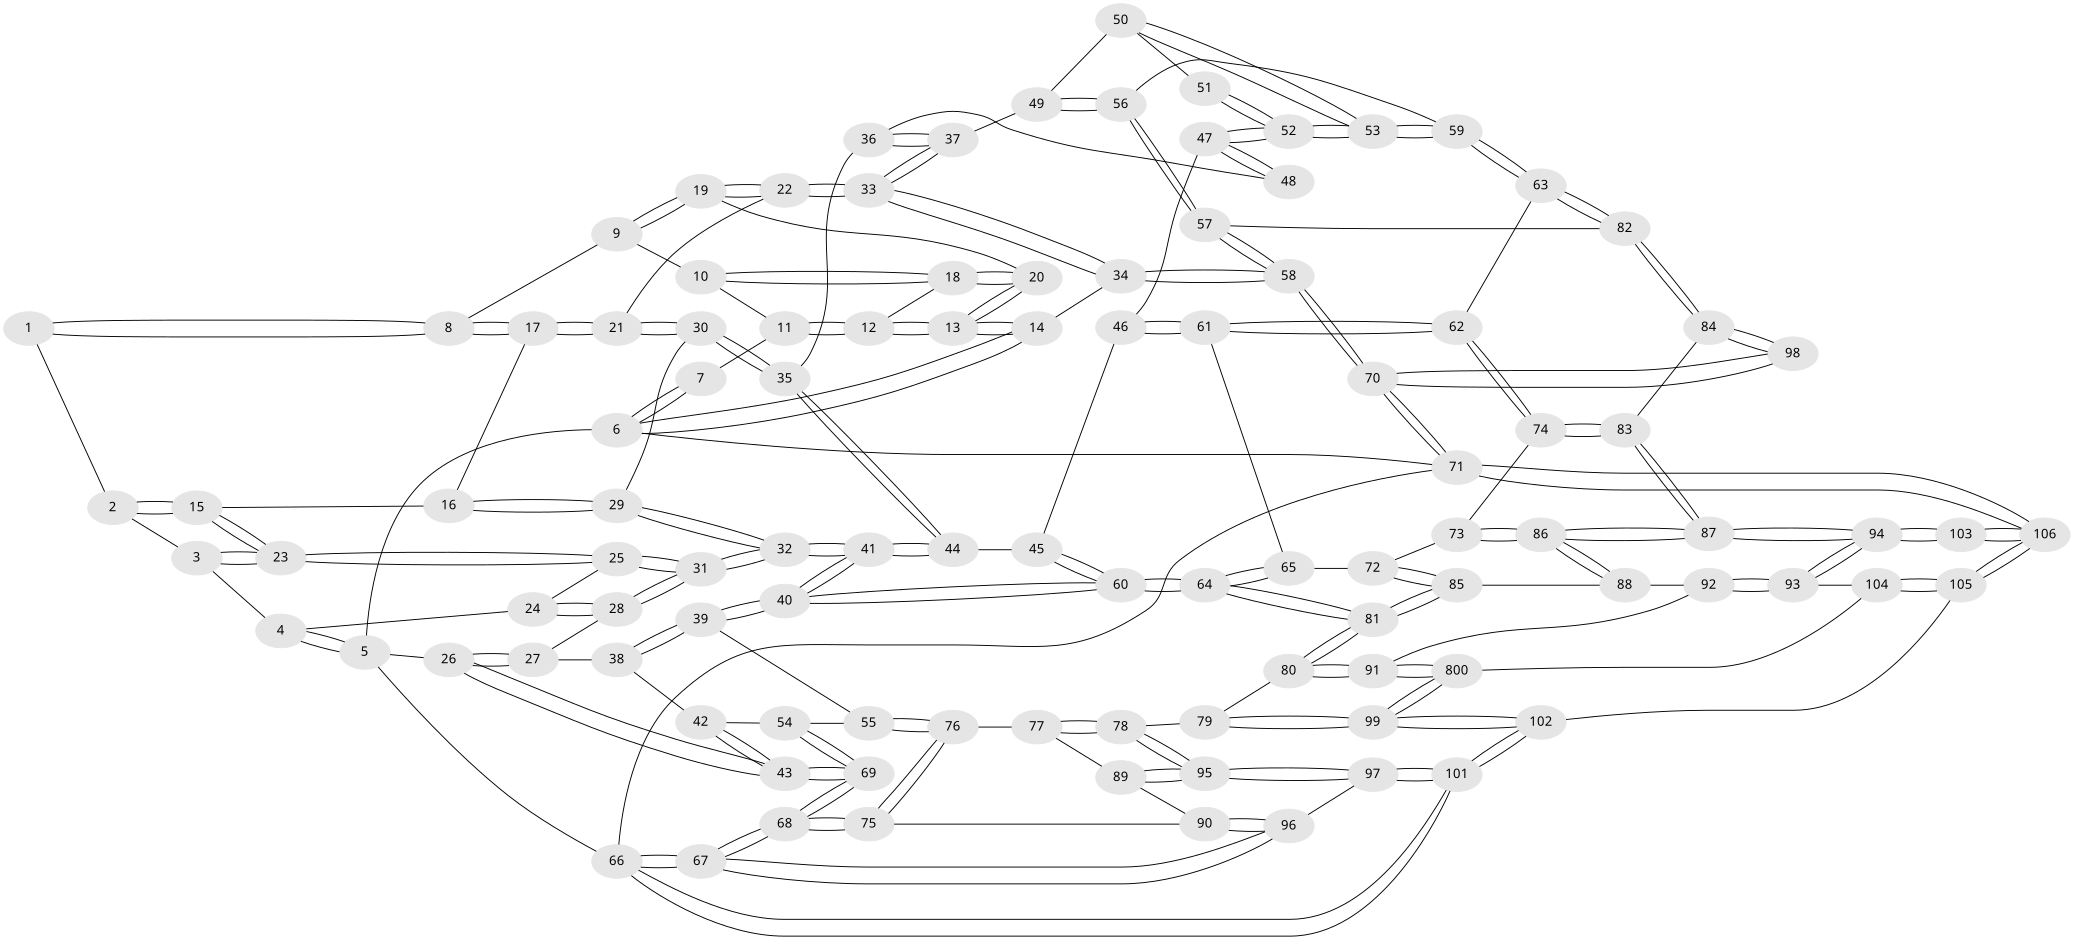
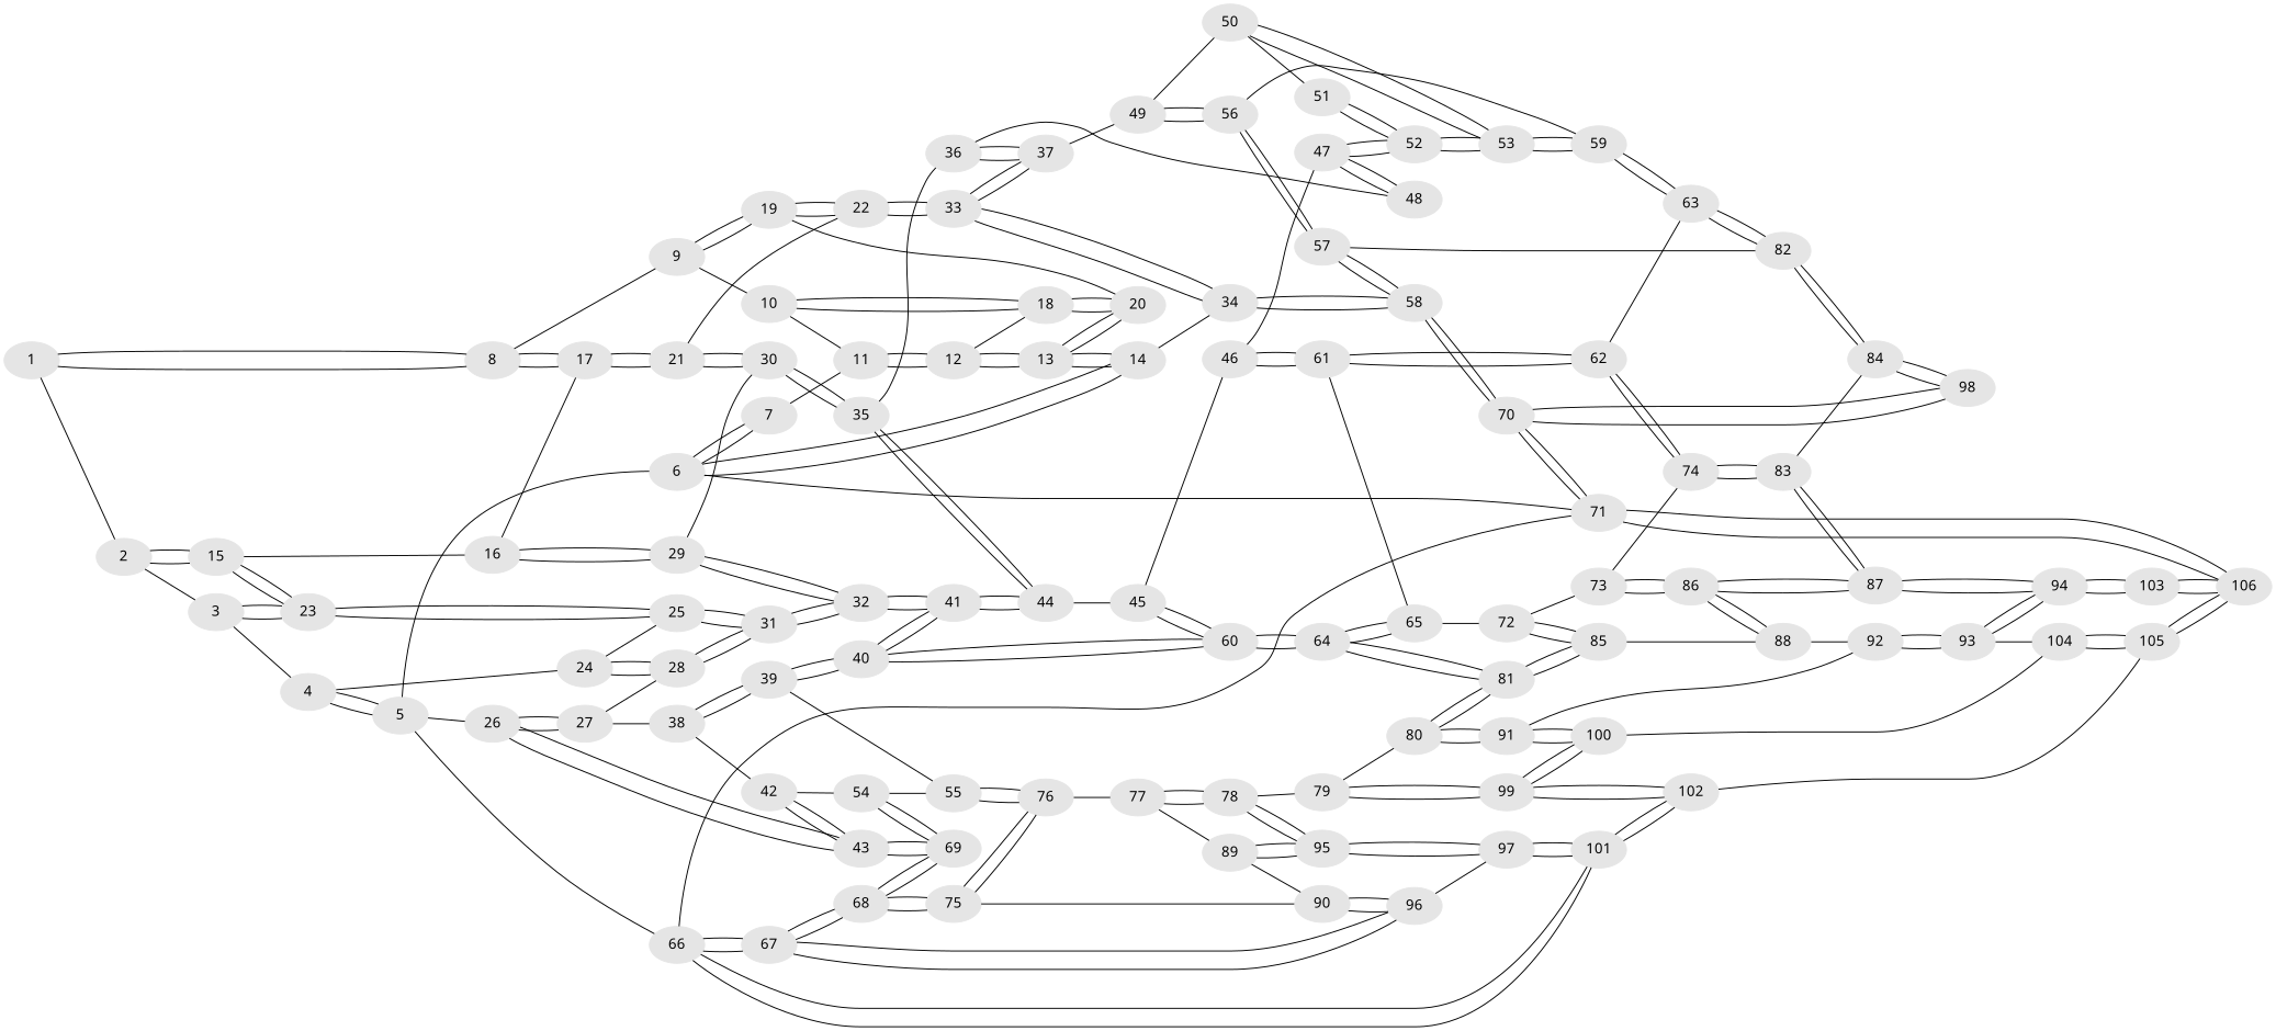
  graph {
    fontname="Noto Sans"
    rankdir=LR
    node [color=gray90 fontname="Noto Sans" style=filled]
    edge [fontname="Noto Sans"]
    1
    2
    8
    3
    15
    9
    17
    4
    23
    16
    5
    24
    25
    6
    26
    66
    28
    7
    14
    71
    27
    43
    67
    101
    11
    34
    106
    12
    10
    19
    21
    18
    20
    22
    13
    58
    29
    30
    32
    33
    35
    37
    31
    38
    69
    39
    42
    41
    36
    44
    49
    70
    48
    45
    50
    56
    40
    55
    54
    60
    76
    64
    46
    47
    61
    52
    62
    65
    53
    51
    59
    57
    63
    77
    82
    84
    98
    81
    74
    72
    83
    85
    73
    68
    96
    102
    75
    97
    90
    86
    88
    87
    78
    89
    79
    95
    80
    99
    91
-   100 [label=800]
+   100
    92
    94
    103
    93
    104
    105
    1 -- 2
    1 -- 8
    1 -- 8
    2 -- 3
    2 -- 15
    2 -- 15
    8 -- 9
    8 -- 17
    8 -- 17
    3 -- 4
    3 -- 23
    3 -- 23
    15 -- 23
    15 -- 23
    15 -- 16
    9 -- 10
    9 -- 19
    9 -- 19
    17 -- 21
    17 -- 21
    4 -- 5
    4 -- 5
    4 -- 24
    23 -- 25
    23 -- 25
    16 -- 17
    16 -- 29
    16 -- 29
    5 -- 6
    5 -- 26
    5 -- 66
    24 -- 25
    24 -- 28
    24 -- 28
    25 -- 31
    25 -- 31
    6 -- 7
    6 -- 7
    6 -- 14
    6 -- 14
    6 -- 71
    26 -- 27
    26 -- 27
    26 -- 43
    26 -- 43
    66 -- 71
    66 -- 67
    66 -- 67
    66 -- 101
    66 -- 101
    28 -- 31
    28 -- 31
    7 -- 11
    14 -- 34
    71 -- 106
    71 -- 106
    27 -- 28
    27 -- 38
    43 -- 69
    43 -- 69
    67 -- 68
    67 -- 68
    67 -- 96
    67 -- 96
    101 -- 102
    101 -- 102
    11 -- 12
    11 -- 12
    34 -- 58
    34 -- 58
    12 -- 18
    12 -- 13
    12 -- 13
    10 -- 11
    10 -- 18
    10 -- 18
    19 -- 20
    19 -- 22
    19 -- 22
    21 -- 22
    21 -- 30
    21 -- 30
    18 -- 20
    18 -- 20
    22 -- 33
    22 -- 33
    13 -- 14
    13 -- 14
    13 -- 20
    13 -- 20
    58 -- 70
    58 -- 70
    29 -- 30
    29 -- 32
    29 -- 32
    30 -- 35
    30 -- 35
    32 -- 41
    32 -- 41
    33 -- 34
    33 -- 34
    33 -- 37
    33 -- 37
    35 -- 36
    35 -- 44
    35 -- 44
    37 -- 49
    31 -- 32
    31 -- 32
    38 -- 39
    38 -- 39
    38 -- 42
    39 -- 40
    39 -- 40
    39 -- 55
    42 -- 43
    42 -- 43
    42 -- 54
    41 -- 44
    41 -- 44
    36 -- 37
    36 -- 37
    36 -- 48
    44 -- 45
    49 -- 50
    49 -- 56
    49 -- 56
    70 -- 71
    70 -- 71
    70 -- 98
    70 -- 98
    45 -- 60
    45 -- 60
    45 -- 46
    50 -- 53
    50 -- 53
    50 -- 51
    56 -- 59
    56 -- 57
    56 -- 57
    40 -- 41
    40 -- 41
    40 -- 60
    40 -- 60
    55 -- 76
    55 -- 76
    54 -- 69
    54 -- 69
    54 -- 55
    60 -- 64
    60 -- 64
    76 -- 77
    64 -- 65
    64 -- 65
    64 -- 81
    64 -- 81
    46 -- 47
    46 -- 61
    46 -- 61
    47 -- 48
    47 -- 48
    47 -- 52
    47 -- 52
    61 -- 62
    61 -- 62
    61 -- 65
    52 -- 53
    52 -- 53
    62 -- 63
    62 -- 74
    62 -- 74
    65 -- 72
    53 -- 59
    53 -- 59
    51 -- 52
    51 -- 52
    59 -- 63
    59 -- 63
    57 -- 58
    57 -- 58
    57 -- 82
    63 -- 82
    63 -- 82
    77 -- 78
    77 -- 78
    77 -- 89
    82 -- 84
    82 -- 84
    84 -- 98
    84 -- 98
    81 -- 85
    81 -- 85
    74 -- 83
    74 -- 83
    72 -- 85
    72 -- 85
    72 -- 73
    83 -- 84
    83 -- 87
    83 -- 87
    85 -- 88
    73 -- 74
    73 -- 86
    73 -- 86
    68 -- 69
    68 -- 69
    68 -- 75
    68 -- 75
    96 -- 97
    102 -- 105
    75 -- 76
    75 -- 76
    75 -- 90
    97 -- 101
    97 -- 101
    90 -- 96
    90 -- 96
    86 -- 88
    86 -- 88
    86 -- 87
    86 -- 87
    88 -- 92
    87 -- 94
    87 -- 94
    78 -- 79
    78 -- 95
    78 -- 95
    89 -- 90
    89 -- 95
    89 -- 95
    79 -- 80
    79 -- 99
    79 -- 99
    95 -- 97
    95 -- 97
    80 -- 81
    80 -- 81
    80 -- 91
    80 -- 91
    99 -- 102
    99 -- 102
    99 -- 100
    99 -- 100
    91 -- 100
    91 -- 100
    91 -- 92
    100 -- 104
    92 -- 93
    92 -- 93
    94 -- 103
    94 -- 103
    103 -- 106
    103 -- 106
    93 -- 94
    93 -- 94
    93 -- 104
    104 -- 105
    104 -- 105
    105 -- 106
    105 -- 106
  }
